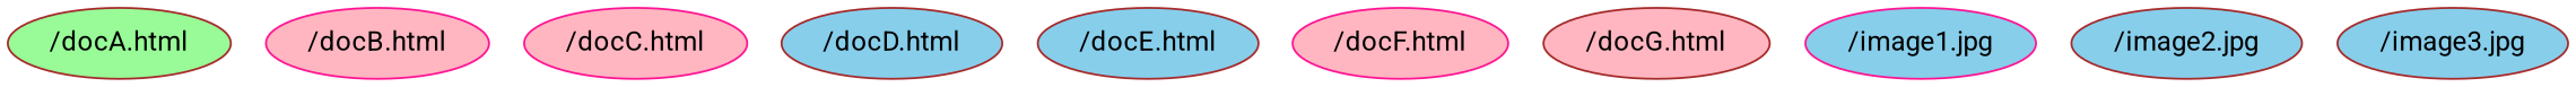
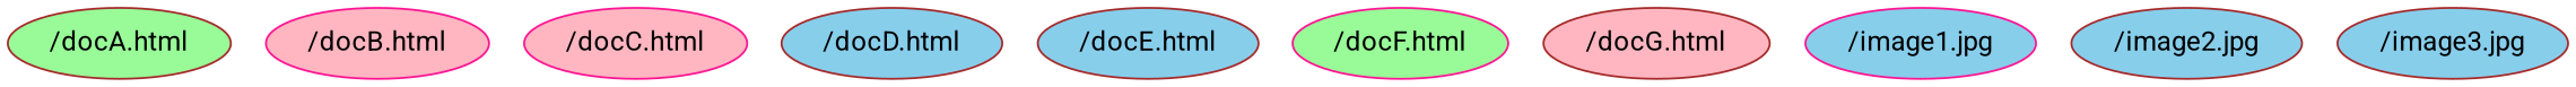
  digraph {
    fontname=Roboto
    node [style=filled fillcolor=skyblue color=brown fontname=Roboto]
    n1 [label="/docA.html" fillcolor=palegreen]
    n2 [label="/docB.html" fillcolor=lightpink color=deeppink]
    n3 [label="/docC.html" fillcolor=lightpink color=deeppink]
    n4 [label="/docD.html"]
    n5 [label="/docE.html"]
-   n6 [label="/docF.html" fillcolor=lightpink color=deeppink]
+   n6 [label="/docF.html" fillcolor=palegreen color=deeppink]
    n7 [label="/docG.html" fillcolor=lightpink]
    n8 [label="/image1.jpg" color=deeppink]
    n9 [label="/image2.jpg"]
    n10 [label="/image3.jpg"]
  }
